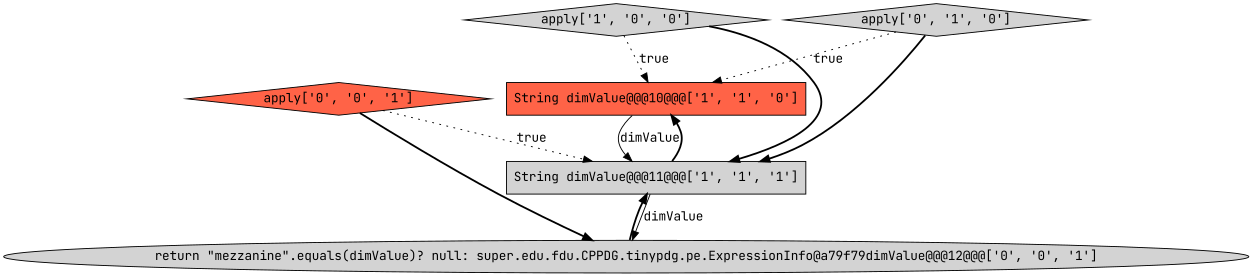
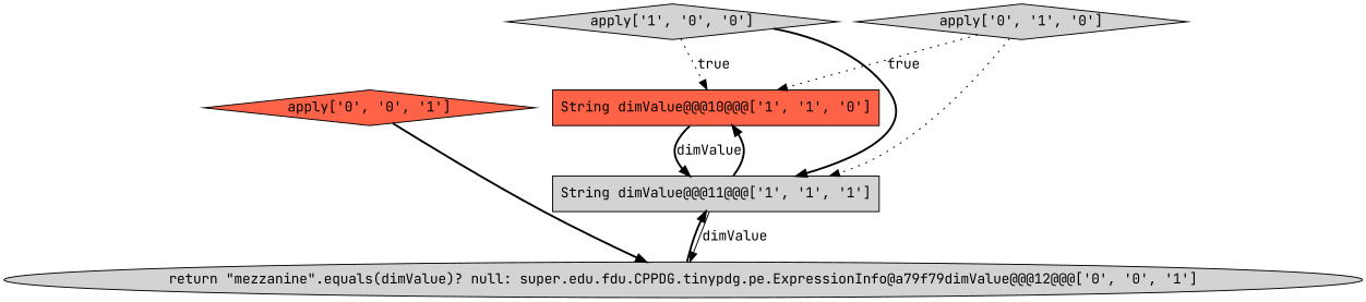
  digraph {
    fontname="JetBrains Mono"
    node [fillcolor=lightgray fontname="JetBrains Mono" shape=diamond style=filled]
    edge [fontname="JetBrains Mono" style=bold]
    n1 [fillcolor=tomato label="String dimValue@@@10@@@['1', '1', '0']" shape=box]
    n2 [label="String dimValue@@@11@@@['1', '1', '1']" shape=box]
    n3 [label="return \"mezzanine\".equals(dimValue)? null: super.edu.fdu.CPPDG.tinypdg.pe.ExpressionInfo@a79f79dimValue@@@12@@@['0', '0', '1']" shape=ellipse]
    n4 [fillcolor=tomato label="apply['0', '0', '1']"]
    n5 [label="apply['0', '1', '0']"]
    n6 [label="apply['1', '0', '0']"]
-   n1 -> n2 [label=dimValue style=solid]
+   n1 -> n2 [label=dimValue]
    n2 -> n1
    n2 -> n3 [label=dimValue style=solid]
    n3 -> n2
-   n4 -> n2 [label=true style=dotted]
    n4 -> n3
    n5 -> n1 [label=true style=dotted]
-   n5 -> n2
+   n5 -> n2 [style=dotted]
    n6 -> n1 [label=true style=dotted]
    n6 -> n2
  }
